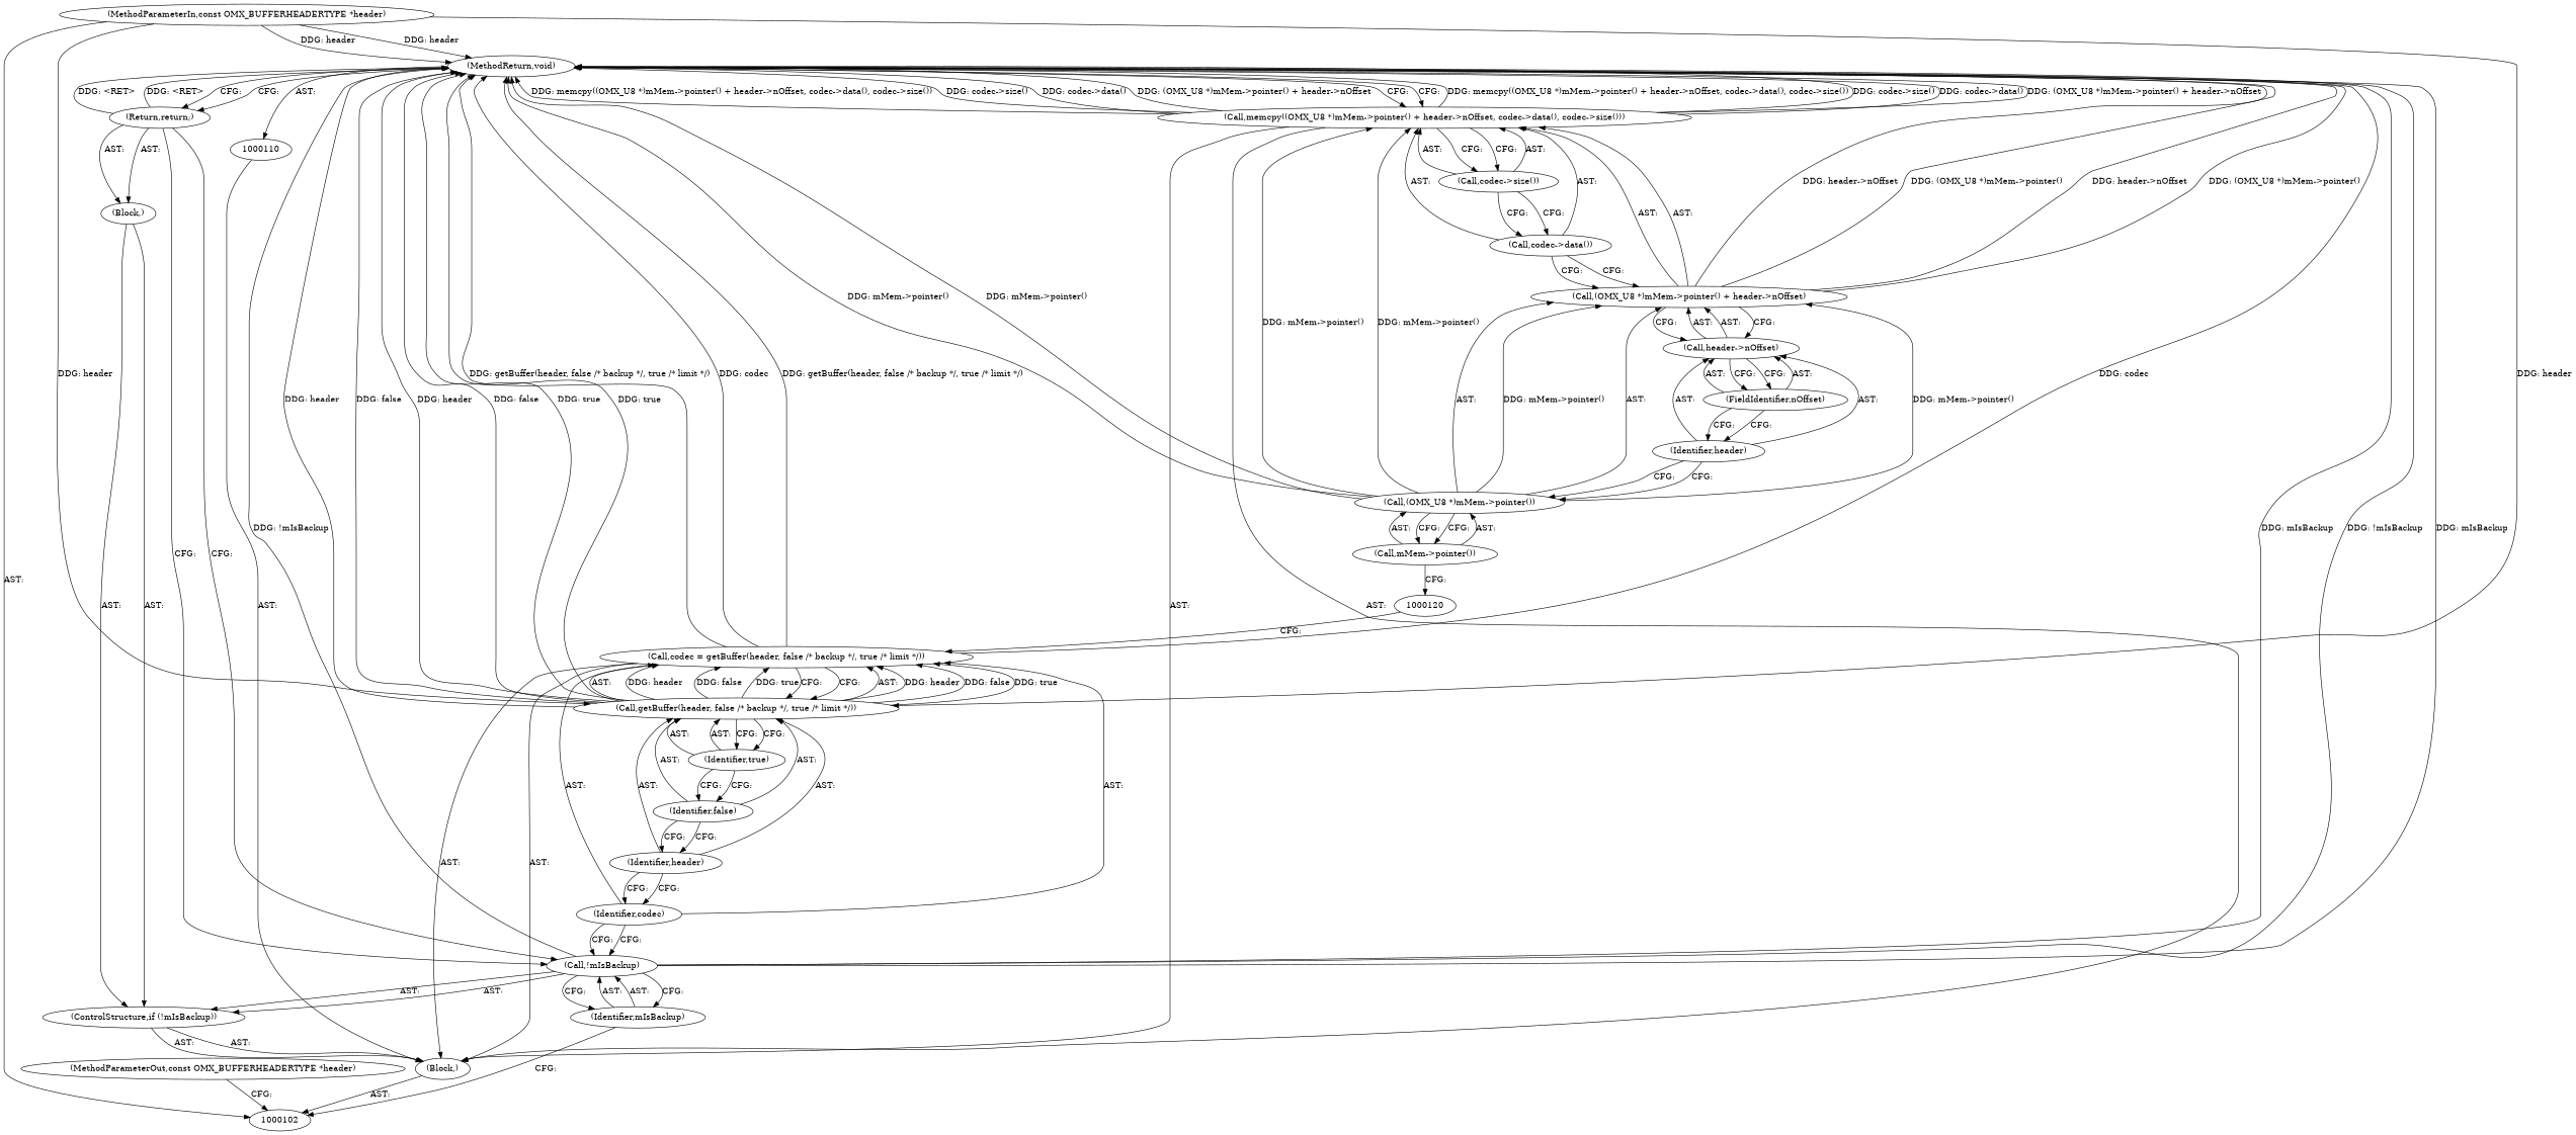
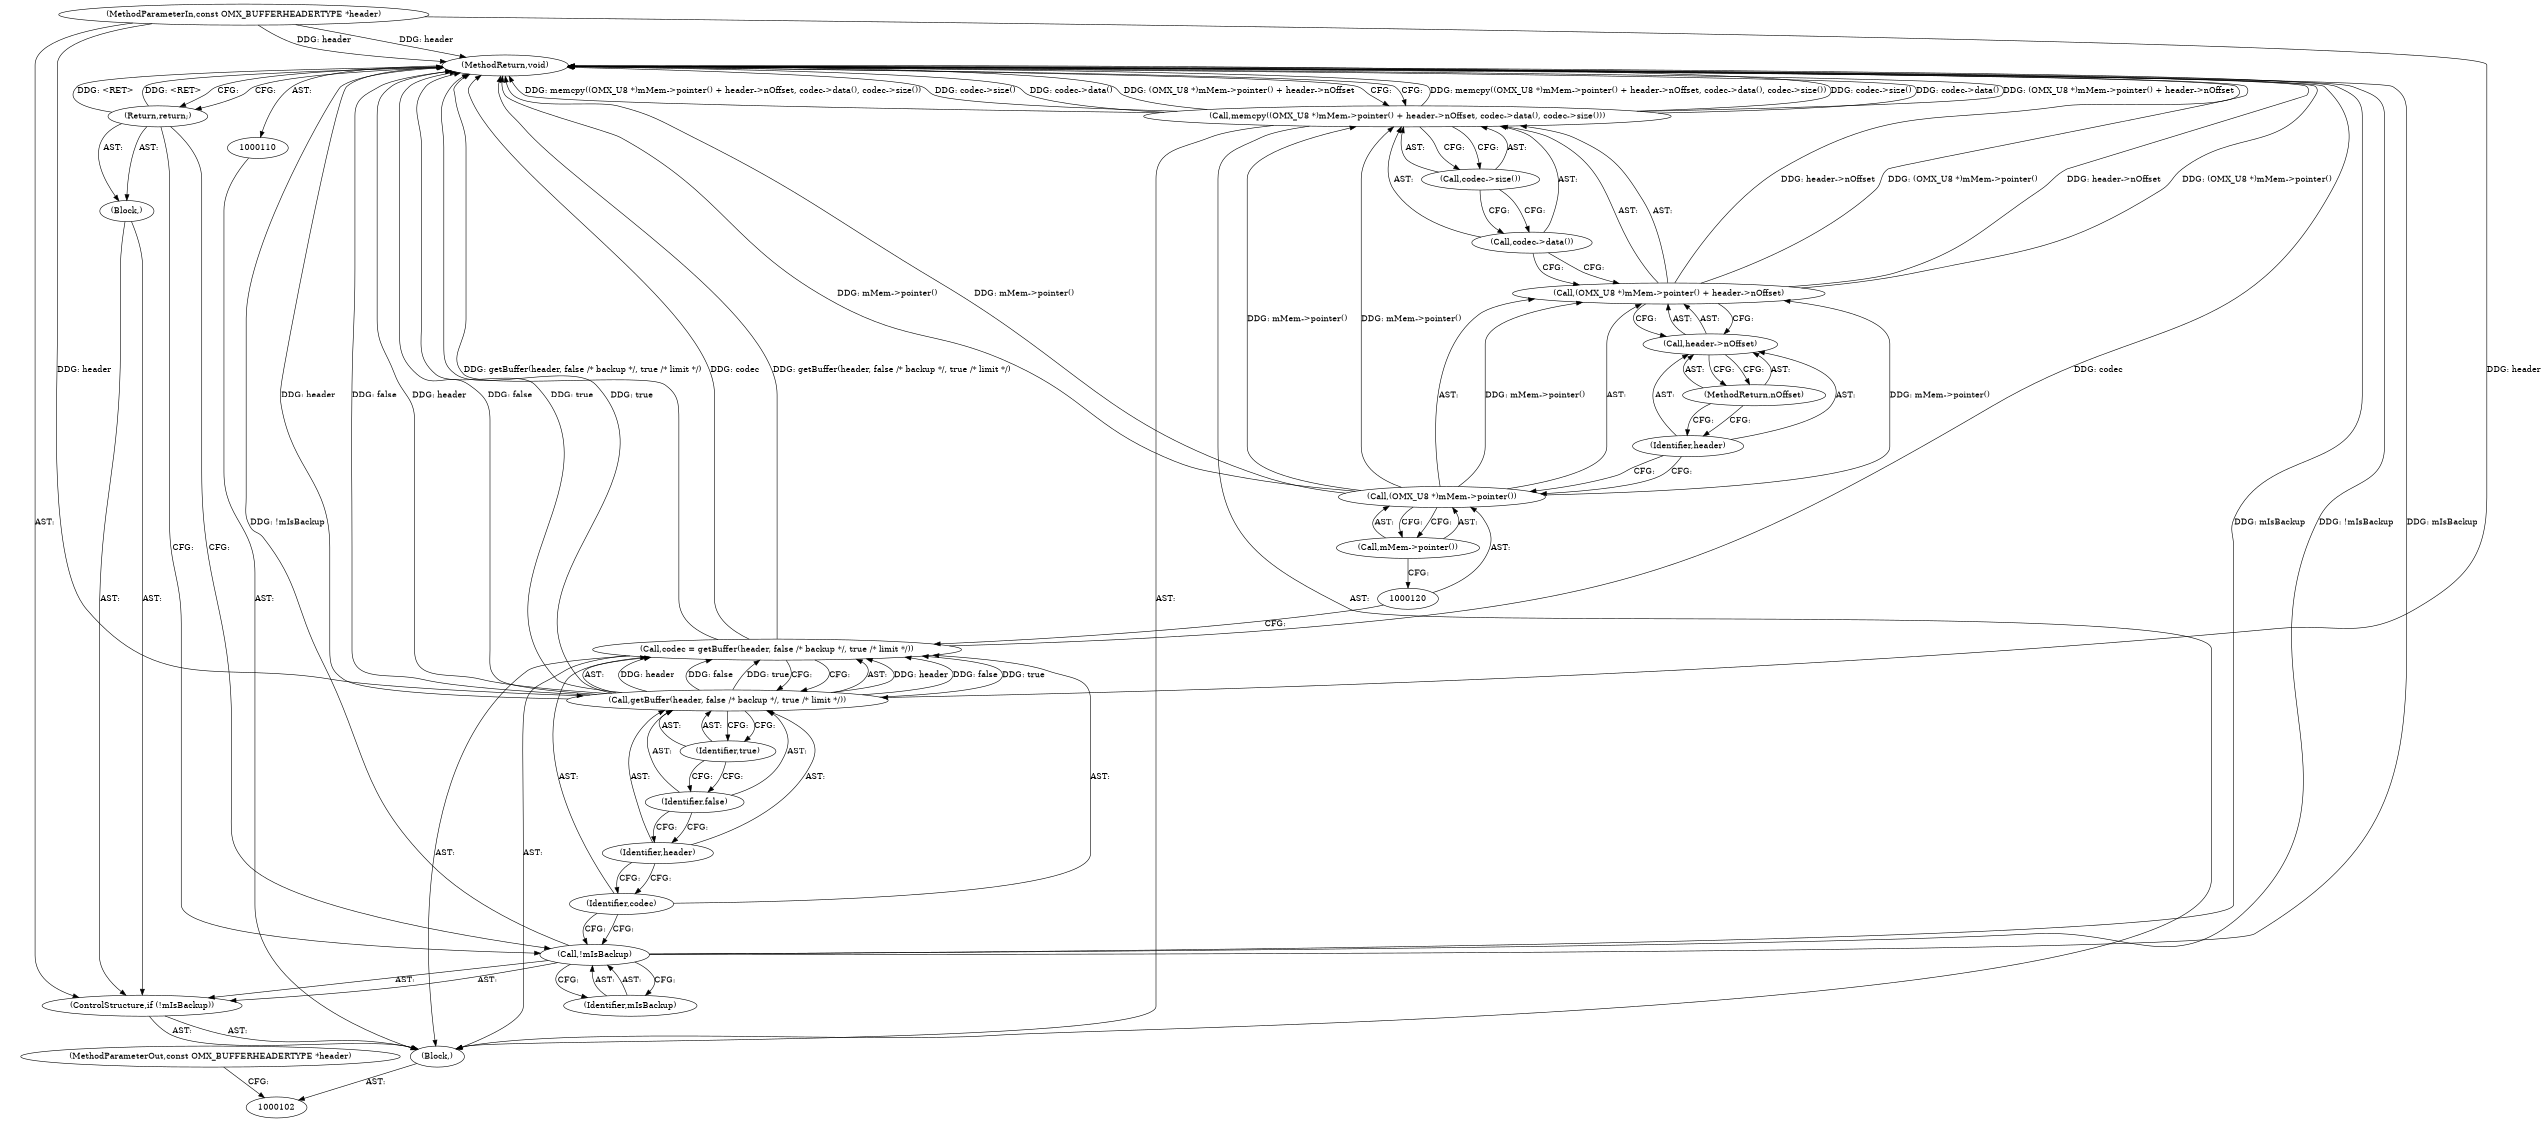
  digraph {
    n1 [label="(MethodParameterIn,const OMX_BUFFERHEADERTYPE *header)"]
    n2 [label="(MethodReturn,void)"]
    n3 [label="(Call,getBuffer(header, false /* backup */, true /* limit */))"]
    1000102
    n5 [label="(Return,return;)"]
    n6 [label="(Call,memcpy((OMX_U8 *)mMem->pointer() + header->nOffset, codec->data(), codec->size()))"]
    1000110
    n8 [label="(Call,codec = getBuffer(header, false /* backup */, true /* limit */))"]
    n9 [label="(Identifier,true)"]
    n10 [label="(MethodParameterOut,const OMX_BUFFERHEADERTYPE *header)"]
    n11 [label="(Call,!mIsBackup)"]
    n12 [label="(Block,)"]
    n13 [label="(Block,)"]
    n14 [label="(Call,codec->size())"]
    n15 [label="(Identifier,mIsBackup)"]
    n16 [label="(ControlStructure,if (!mIsBackup))"]
    n17 [label="(Identifier,codec)"]
    n18 [label="(Identifier,false)"]
    n19 [label="(Identifier,header)"]
    n20 [label="(Call,(OMX_U8 *)mMem->pointer() + header->nOffset)"]
    n21 [label="(Call,header->nOffset)"]
-   n22 [label="(FieldIdentifier,nOffset)"]
+   n22 [label="(MethodReturn,nOffset)"]
    n23 [label="(Call,(OMX_U8 *)mMem->pointer())"]
    n24 [label="(Call,mMem->pointer())"]
    1000120
    n26 [label="(Identifier,header)"]
    n27 [label="(Call,codec->data())"]
    n1 -> n2 [label="DDG: header"]
    n1 -> n2 [label="DDG: header"]
    n1 -> n3 [label="DDG: header"]
    n1 -> n3 [label="DDG: header"]
-   n1 -> 1000102 [label="AST: "]
+   n1 -> n16 [label="AST: "]
    n2 -> n5 [label="CFG: "]
    n2 -> n5 [label="CFG: "]
    n2 -> n6 [label="CFG: "]
    n2 -> n6 [label="CFG: "]
    n2 -> 1000110 [label="AST: "]
    n3 -> n2 [label="DDG: header"]
    n3 -> n2 [label="DDG: false"]
    n3 -> n2 [label="DDG: true"]
    n3 -> n2 [label="DDG: header"]
    n3 -> n2 [label="DDG: false"]
    n3 -> n2 [label="DDG: true"]
    n3 -> n8 [label="AST: "]
    n3 -> n8 [label="DDG: header"]
    n3 -> n8 [label="DDG: false"]
    n3 -> n8 [label="DDG: true"]
    n3 -> n8 [label="AST: "]
    n3 -> n8 [label="DDG: header"]
    n3 -> n8 [label="DDG: false"]
    n3 -> n8 [label="DDG: true"]
    n3 -> n9 [label="CFG: "]
    n3 -> n9 [label="CFG: "]
    n5 -> n2 [label="DDG: <RET>"]
    n5 -> n2 [label="DDG: <RET>"]
    n5 -> n11 [label="CFG: "]
    n5 -> n11 [label="CFG: "]
    n5 -> n12 [label="AST: "]
    n5 -> n12 [label="AST: "]
    n6 -> n2 [label="DDG: memcpy((OMX_U8 *)mMem->pointer() + header->nOffset, codec->data(), codec->size())"]
    n6 -> n2 [label="DDG: codec->size()"]
    n6 -> n2 [label="DDG: codec->data()"]
    n6 -> n2 [label="DDG: (OMX_U8 *)mMem->pointer() + header->nOffset"]
    n6 -> n2 [label="DDG: memcpy((OMX_U8 *)mMem->pointer() + header->nOffset, codec->data(), codec->size())"]
    n6 -> n2 [label="DDG: codec->size()"]
    n6 -> n2 [label="DDG: codec->data()"]
    n6 -> n2 [label="DDG: (OMX_U8 *)mMem->pointer() + header->nOffset"]
    n6 -> n13 [label="AST: "]
    n6 -> n13 [label="AST: "]
    n6 -> n14 [label="CFG: "]
    n6 -> n14 [label="CFG: "]
    1000110 -> n13 [label="AST: "]
    n8 -> n2 [label="DDG: codec"]
    n8 -> n2 [label="DDG: getBuffer(header, false /* backup */, true /* limit */)"]
    n8 -> n2 [label="DDG: codec"]
    n8 -> n2 [label="DDG: getBuffer(header, false /* backup */, true /* limit */)"]
    n8 -> n3 [label="CFG: "]
    n8 -> n3 [label="CFG: "]
    n8 -> n13 [label="AST: "]
    n8 -> n13 [label="AST: "]
    n9 -> n3 [label="AST: "]
    n9 -> n3 [label="AST: "]
    n9 -> n18 [label="CFG: "]
    n9 -> n18 [label="CFG: "]
    n10 -> 1000102 [label="CFG: "]
    n11 -> n2 [label="DDG: mIsBackup"]
    n11 -> n2 [label="DDG: !mIsBackup"]
    n11 -> n2 [label="DDG: mIsBackup"]
    n11 -> n2 [label="DDG: !mIsBackup"]
    n11 -> n15 [label="CFG: "]
    n11 -> n15 [label="CFG: "]
    n11 -> n16 [label="AST: "]
    n11 -> n16 [label="AST: "]
    n12 -> n16 [label="AST: "]
    n12 -> n16 [label="AST: "]
    n13 -> 1000102 [label="AST: "]
    n14 -> n6 [label="AST: "]
    n14 -> n6 [label="AST: "]
    n14 -> n27 [label="CFG: "]
    n14 -> n27 [label="CFG: "]
-   n15 -> 1000102 [label="CFG: "]
    n15 -> n11 [label="AST: "]
    n15 -> n11 [label="AST: "]
    n16 -> n13 [label="AST: "]
    n16 -> n13 [label="AST: "]
    n17 -> n8 [label="AST: "]
    n17 -> n8 [label="AST: "]
    n17 -> n11 [label="CFG: "]
    n17 -> n11 [label="CFG: "]
    n18 -> n3 [label="AST: "]
    n18 -> n3 [label="AST: "]
    n18 -> n19 [label="CFG: "]
    n18 -> n19 [label="CFG: "]
    n19 -> n3 [label="AST: "]
    n19 -> n3 [label="AST: "]
    n19 -> n17 [label="CFG: "]
    n19 -> n17 [label="CFG: "]
    n20 -> n2 [label="DDG: header->nOffset"]
    n20 -> n2 [label="DDG: (OMX_U8 *)mMem->pointer()"]
    n20 -> n2 [label="DDG: header->nOffset"]
    n20 -> n2 [label="DDG: (OMX_U8 *)mMem->pointer()"]
    n20 -> n6 [label="AST: "]
    n20 -> n6 [label="AST: "]
    n20 -> n21 [label="CFG: "]
    n20 -> n21 [label="CFG: "]
    n21 -> n20 [label="AST: "]
    n21 -> n20 [label="AST: "]
    n21 -> n22 [label="CFG: "]
    n21 -> n22 [label="CFG: "]
    n22 -> n21 [label="AST: "]
    n22 -> n21 [label="AST: "]
    n22 -> n26 [label="CFG: "]
    n22 -> n26 [label="CFG: "]
    n23 -> n2 [label="DDG: mMem->pointer()"]
    n23 -> n2 [label="DDG: mMem->pointer()"]
    n23 -> n6 [label="DDG: mMem->pointer()"]
    n23 -> n6 [label="DDG: mMem->pointer()"]
    n23 -> n20 [label="AST: "]
    n23 -> n20 [label="DDG: mMem->pointer()"]
    n23 -> n20 [label="AST: "]
    n23 -> n20 [label="DDG: mMem->pointer()"]
    n23 -> n24 [label="CFG: "]
    n23 -> n24 [label="CFG: "]
    n24 -> n23 [label="AST: "]
    n24 -> n23 [label="AST: "]
    n24 -> 1000120 [label="CFG: "]
    1000120 -> n8 [label="CFG: "]
+   1000120 -> n23 [label="AST: "]
    n26 -> n21 [label="AST: "]
    n26 -> n21 [label="AST: "]
    n26 -> n23 [label="CFG: "]
    n26 -> n23 [label="CFG: "]
    n27 -> n6 [label="AST: "]
    n27 -> n6 [label="AST: "]
    n27 -> n20 [label="CFG: "]
    n27 -> n20 [label="CFG: "]
  }
